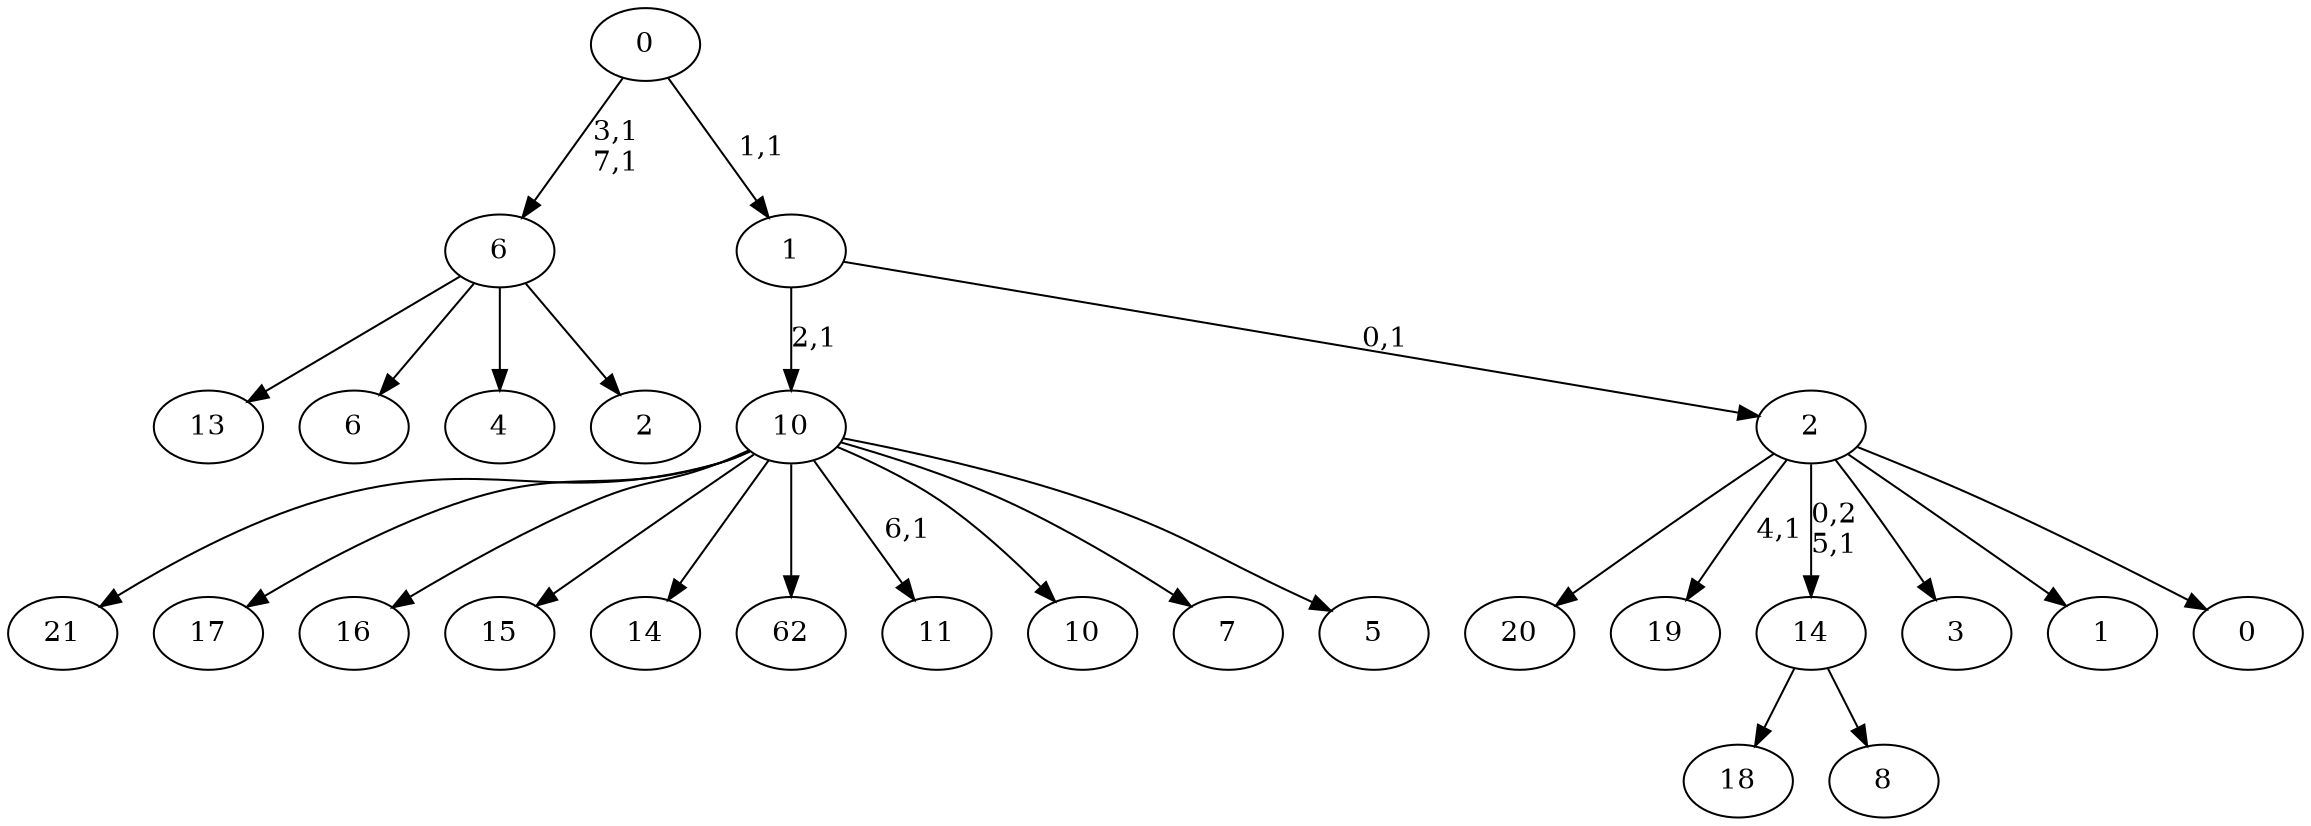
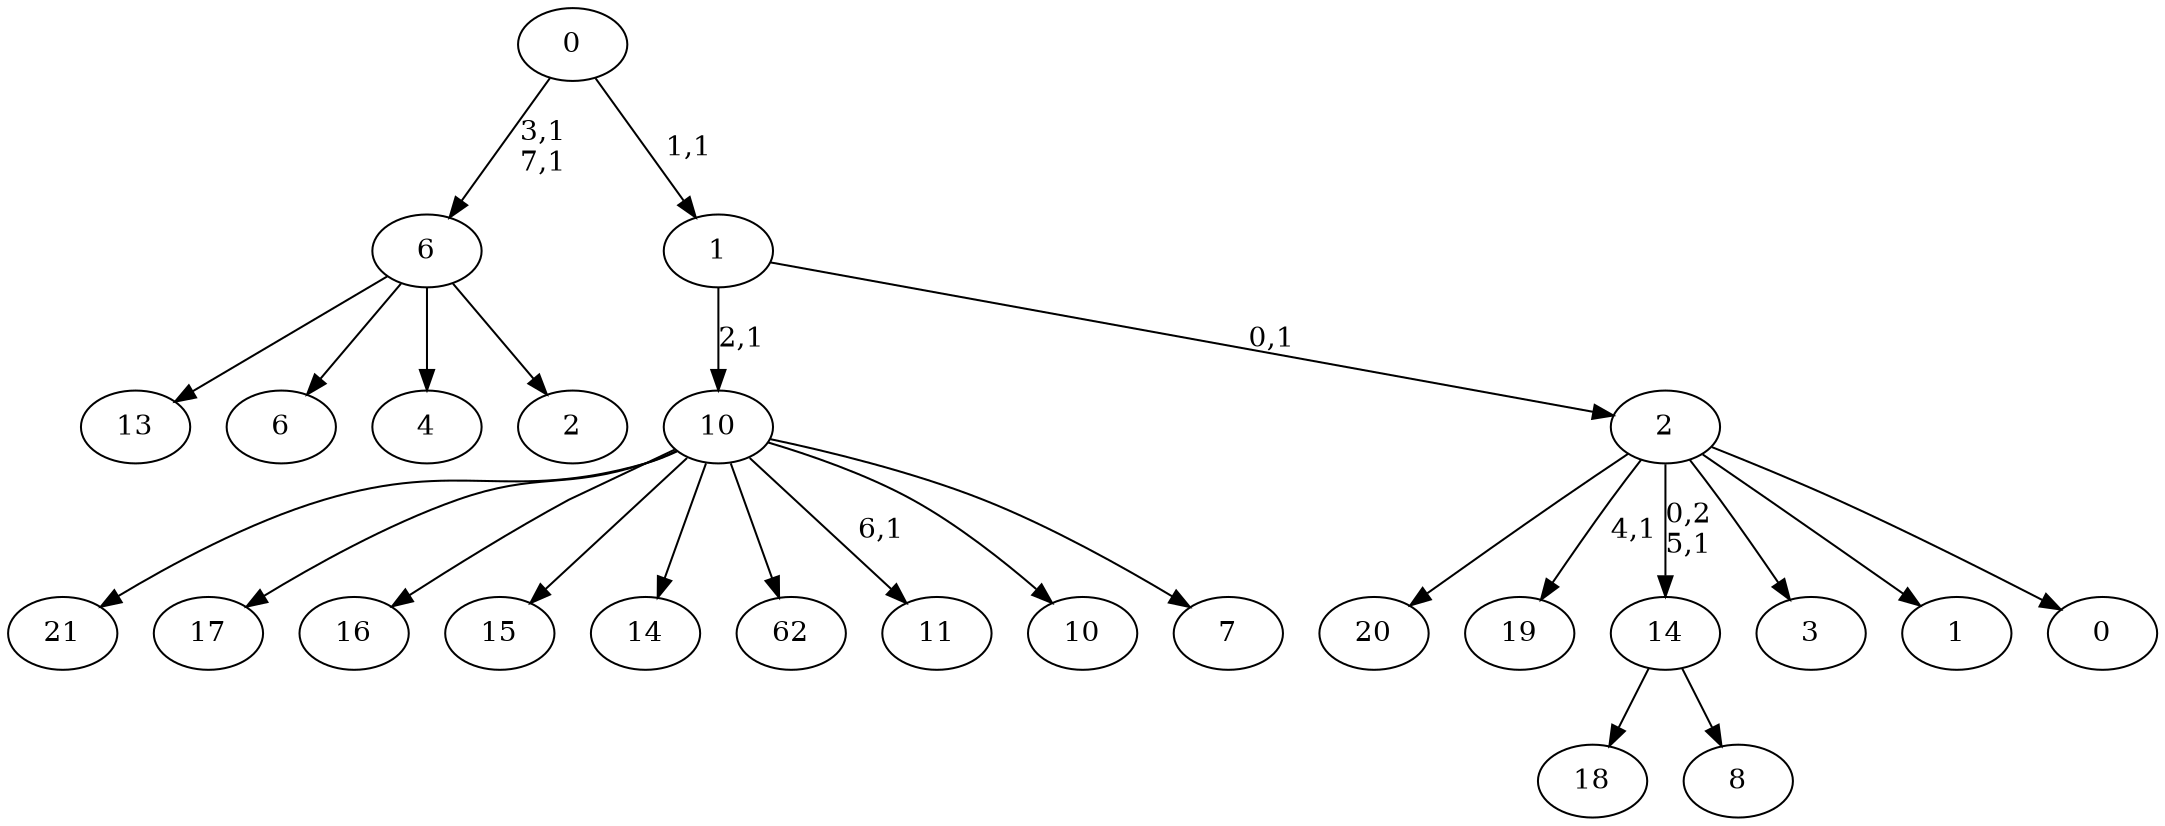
  digraph {
    n1 [label=21]
    n2 [label=20]
    n3 [label=19]
    n4 [label=18]
    n5 [label=17]
    n6 [label=16]
    n7 [label=15]
    n8 [label=14]
    n9 [label=13]
    n10 [label=62]
    n11 [label=11]
    n12 [label=10]
    n13 [label=8]
    14
    n15 [label=7]
    n16 [label=6]
-   n17 [label=5]
    10
    n19 [label=4]
    n20 [label=3]
    n21 [label=2]
    6
    n23 [label=1]
    n24 [label=0]
    2
    1
    0
    14 -> n4
    14 -> n13
    10 -> n1
    10 -> n5
    10 -> n6
    10 -> n7
    10 -> n8
    10 -> n10
    10 -> n11 [label="6,1"]
    10 -> n12
    10 -> n15
-   10 -> n17
    6 -> n9
    6 -> n16
    6 -> n19
    6 -> n21
    2 -> n2
    2 -> n3 [label="4,1"]
    2 -> 14 [label="0,2\n5,1"]
    2 -> n20
    2 -> n23
    2 -> n24
    1 -> 10 [label="2,1"]
    1 -> 2 [label="0,1"]
    0 -> 6 [label="3,1\n7,1"]
    0 -> 1 [label="1,1"]
  }
